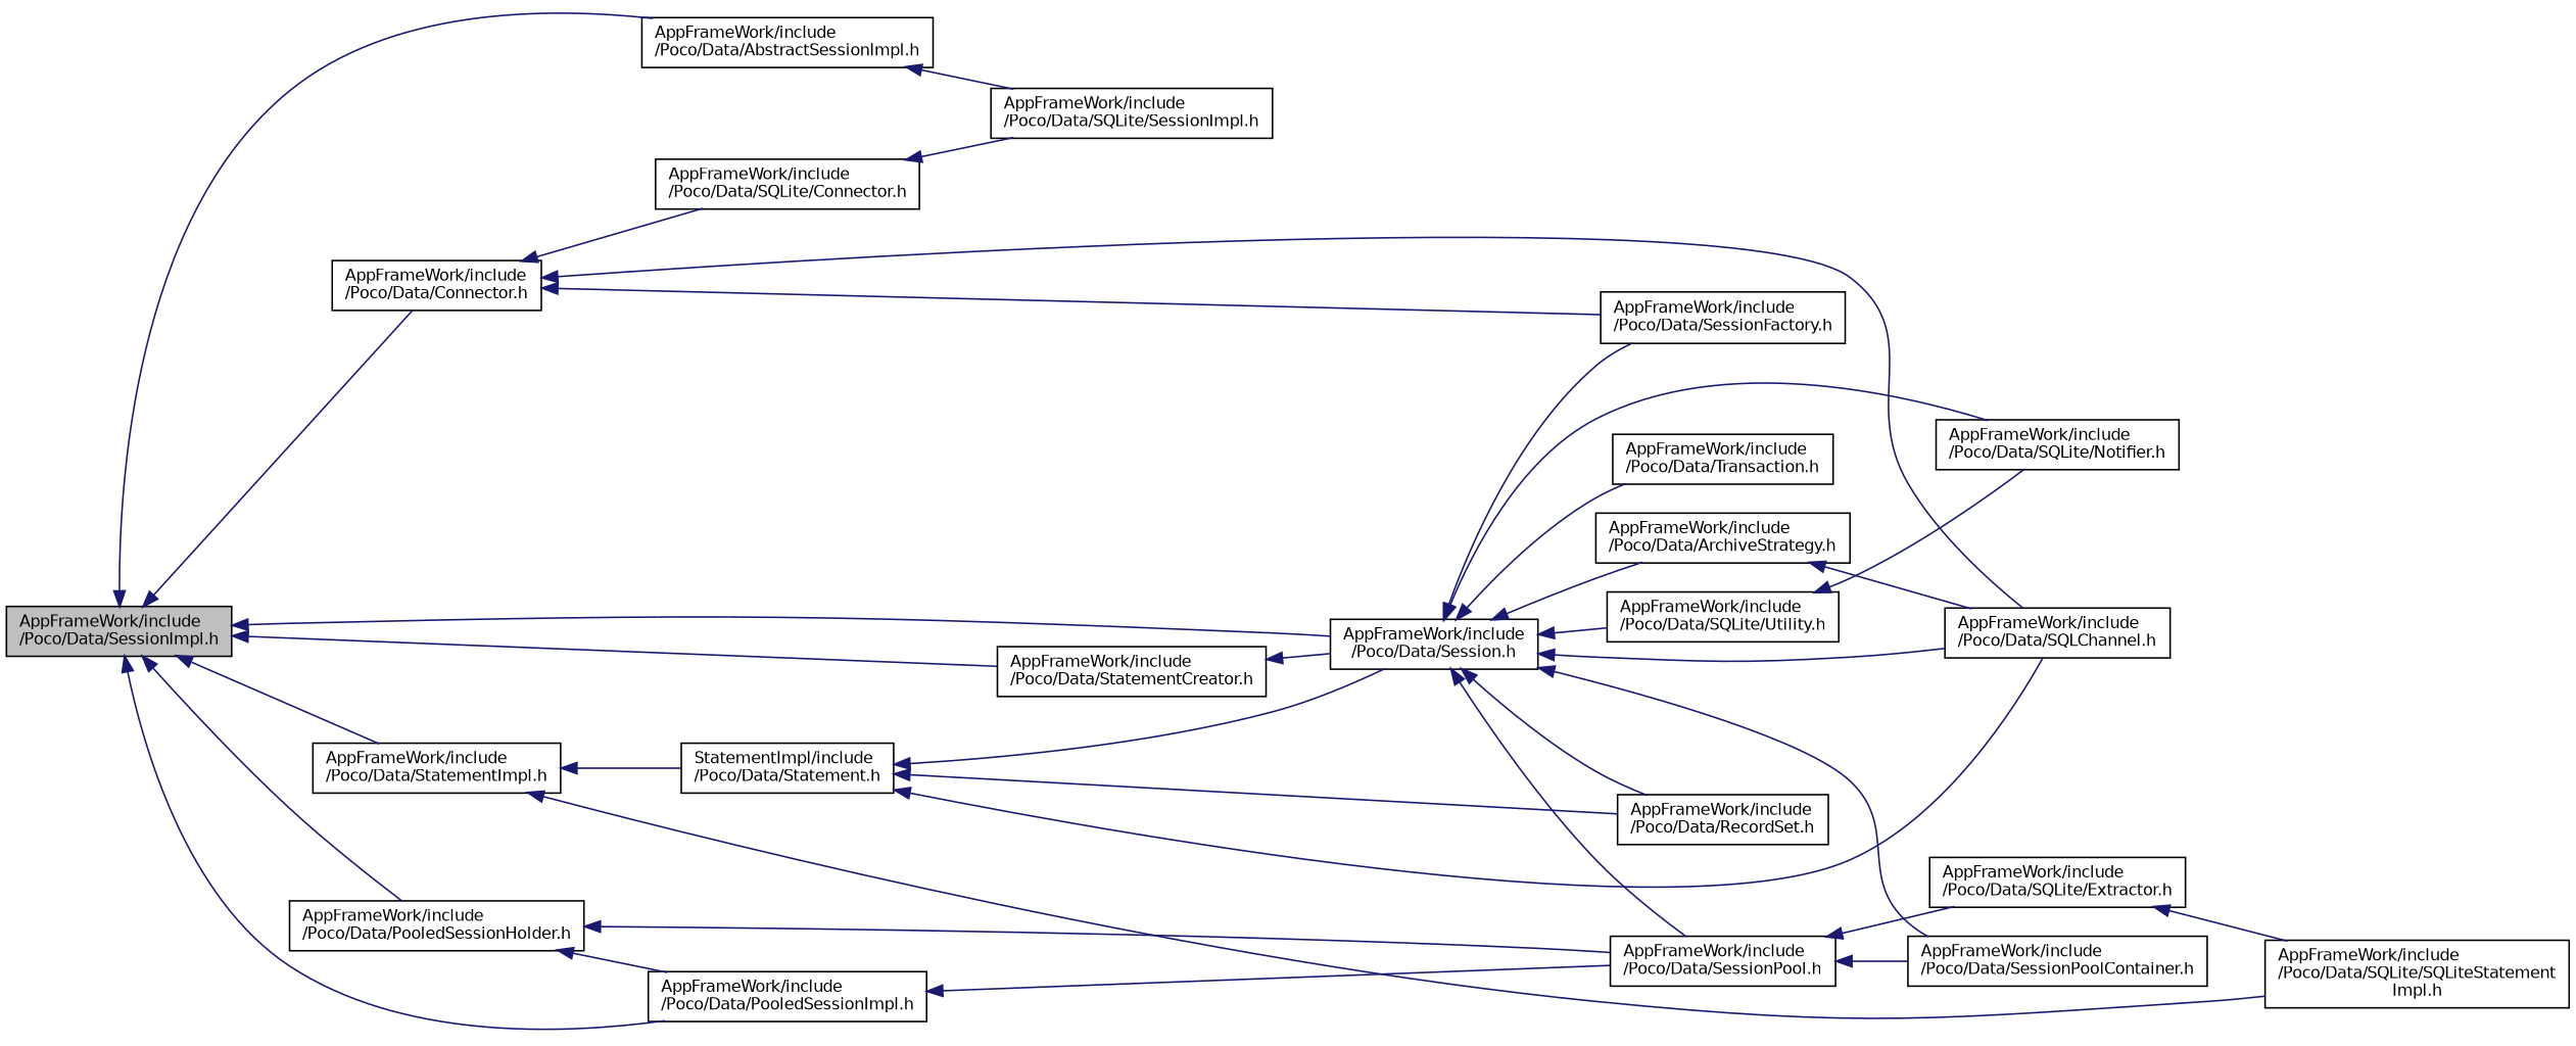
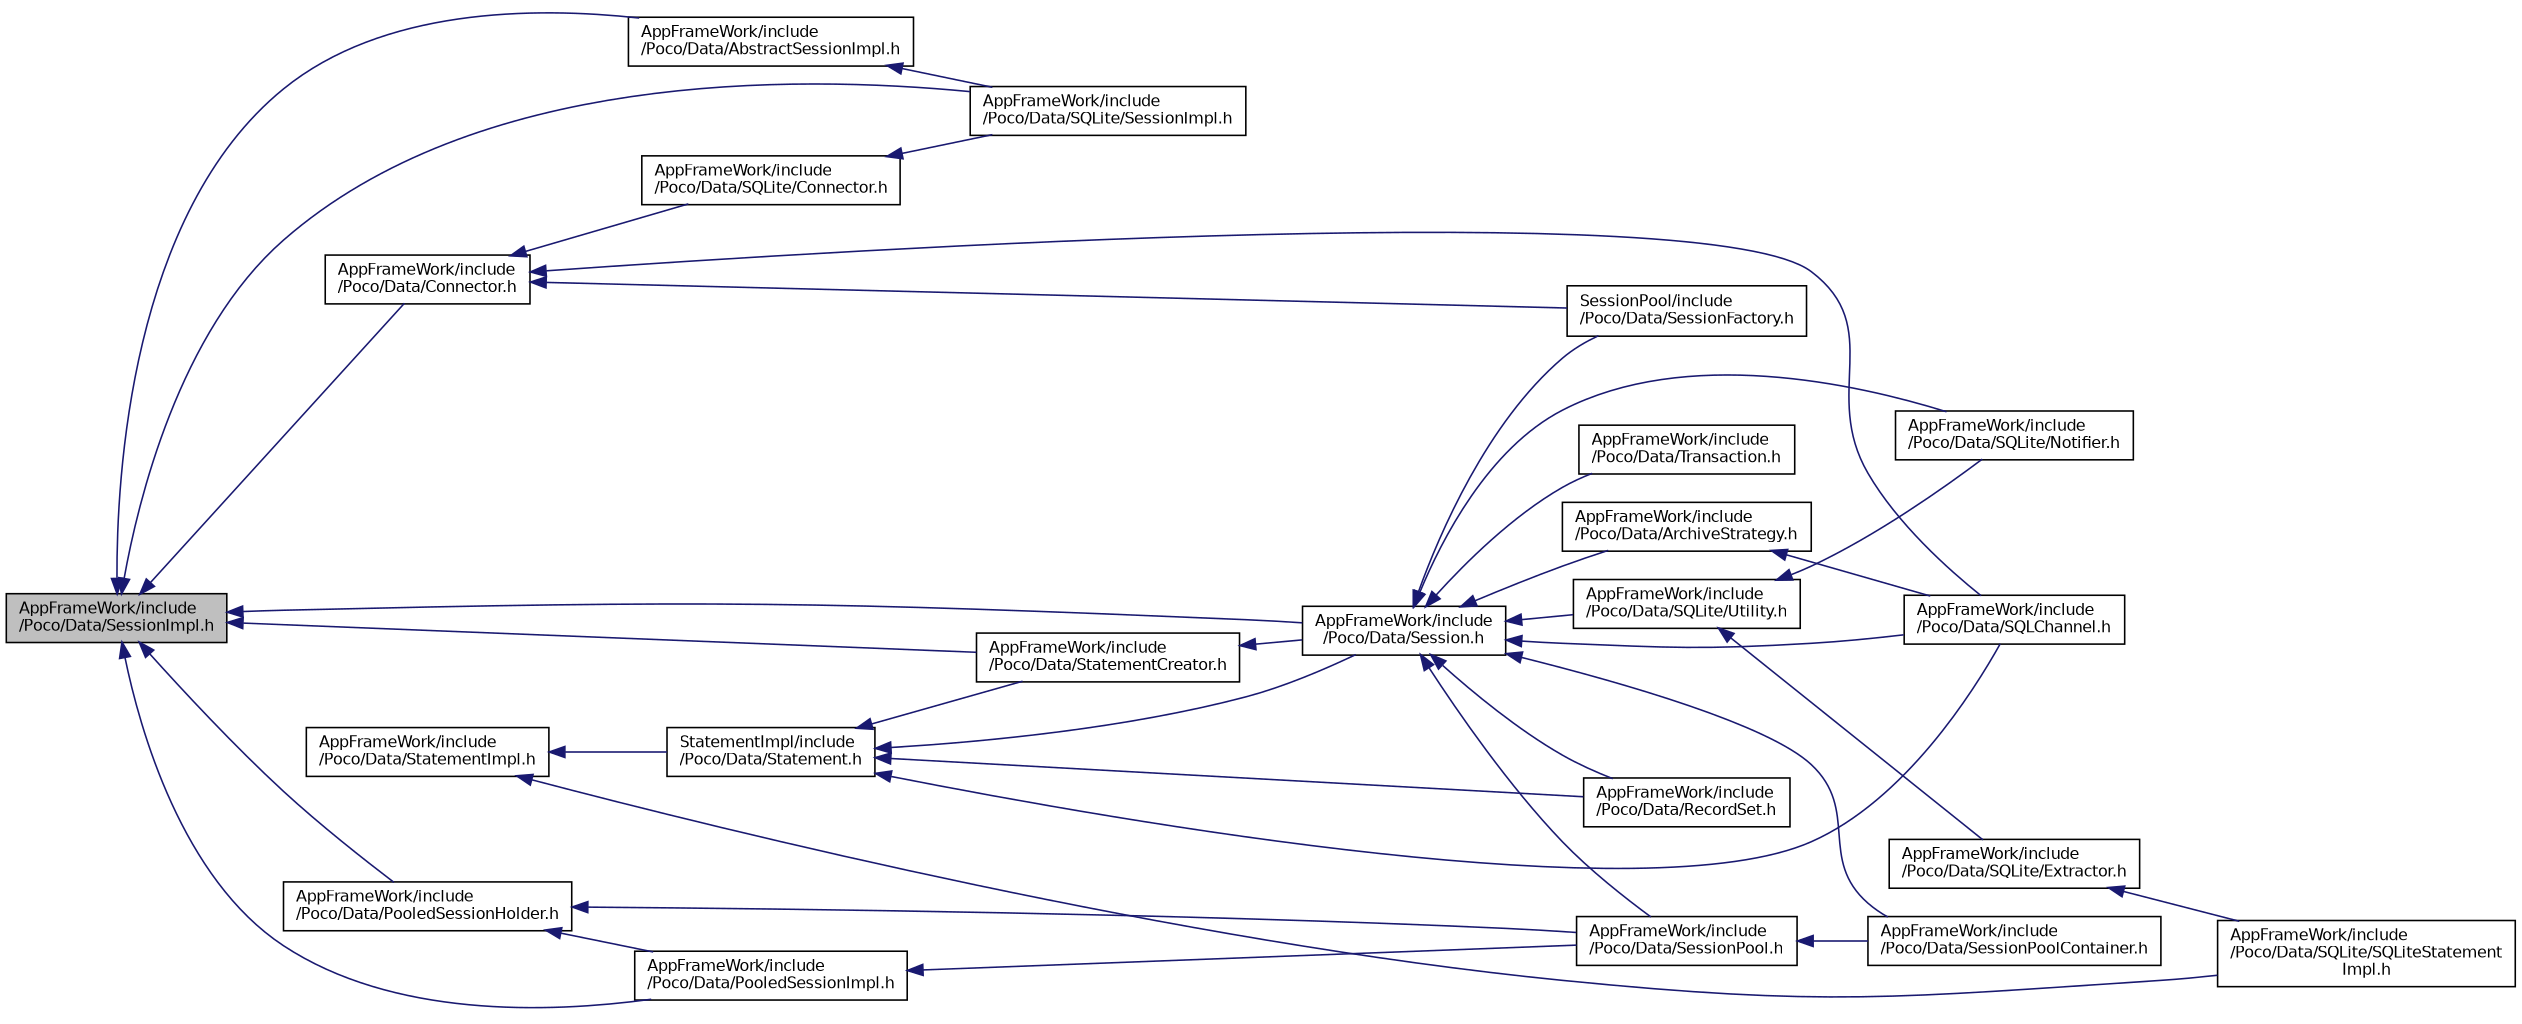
  digraph {
    rankdir=LR
    node [color=black fillcolor=white fontname=Helvetica fontsize=10 shape=record style=filled]
    edge [color=midnightblue dir=back fontname=Helvetica fontsize=10 labelfontname=Helvetica labelfontsize=10 style=solid]
    n1 [fillcolor=grey75 fontcolor=black height=0.2 label="AppFrameWork/include\l/Poco/Data/SessionImpl.h" width=0.4]
    n2 [height=0.2 label="AppFrameWork/include\l/Poco/Data/AbstractSessionImpl.h" width=0.4]
    n3 [height=0.2 label="AppFrameWork/include\l/Poco/Data/Connector.h" width=0.4]
    n4 [height=0.2 label="AppFrameWork/include\l/Poco/Data/PooledSessionHolder.h" width=0.4]
    n5 [height=0.2 label="AppFrameWork/include\l/Poco/Data/PooledSessionImpl.h" width=0.4]
    n6 [height=0.2 label="AppFrameWork/include\l/Poco/Data/Session.h" width=0.4]
    n7 [height=0.2 label="AppFrameWork/include\l/Poco/Data/StatementCreator.h" width=0.4]
    n8 [height=0.2 label="AppFrameWork/include\l/Poco/Data/StatementImpl.h" width=0.4]
    n9 [height=0.2 label="AppFrameWork/include\l/Poco/Data/SQLite/SessionImpl.h" width=0.4]
-   n10 [height=0.2 label="AppFrameWork/include\l/Poco/Data/SessionFactory.h" width=0.4]
+   n10 [height=0.2 label="SessionPool/include\l/Poco/Data/SessionFactory.h" width=0.4]
    n11 [height=0.2 label="AppFrameWork/include\l/Poco/Data/SQLChannel.h" width=0.4]
    n12 [height=0.2 label="AppFrameWork/include\l/Poco/Data/SQLite/Connector.h" width=0.4]
    n13 [height=0.2 label="AppFrameWork/include\l/Poco/Data/SessionPool.h" width=0.4]
    n14 [height=0.2 label="AppFrameWork/include\l/Poco/Data/SessionPoolContainer.h" width=0.4]
    n15 [height=0.2 label="AppFrameWork/include\l/Poco/Data/ArchiveStrategy.h" width=0.4]
    n16 [height=0.2 label="AppFrameWork/include\l/Poco/Data/RecordSet.h" width=0.4]
    n17 [height=0.2 label="AppFrameWork/include\l/Poco/Data/SQLite/Notifier.h" width=0.4]
    n18 [height=0.2 label="AppFrameWork/include\l/Poco/Data/SQLite/Utility.h" width=0.4]
    n19 [height=0.2 label="AppFrameWork/include\l/Poco/Data/Transaction.h" width=0.4]
    n20 [height=0.2 label="AppFrameWork/include\l/Poco/Data/SQLite/SQLiteStatement\lImpl.h" width=0.4]
    n21 [height=0.2 label="StatementImpl/include\l/Poco/Data/Statement.h" width=0.4]
    n22 [height=0.2 label="AppFrameWork/include\l/Poco/Data/SQLite/Extractor.h" width=0.4]
    n1 -> n2
    n1 -> n3
    n1 -> n4
    n1 -> n5
    n1 -> n6
    n1 -> n7
-   n1 -> n8
+   n1 -> n9
    n2 -> n9
    n3 -> n10
    n3 -> n11
    n3 -> n12
    n4 -> n5
    n4 -> n13
    n5 -> n13
    n6 -> n10
    n6 -> n11
    n6 -> n13
    n6 -> n14
    n6 -> n15
    n6 -> n16
    n6 -> n17
    n6 -> n18
    n6 -> n19
    n7 -> n6
    n8 -> n20
    n8 -> n21
    n12 -> n9
    n13 -> n14
    n15 -> n11
    n18 -> n17
-   n13 -> n22
+   n18 -> n22
    n21 -> n6
+   n21 -> n7
    n21 -> n11
    n21 -> n16
    n22 -> n20
  }
